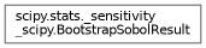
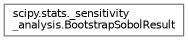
  digraph {
    rankdir=LR
-   n1 [color=grey40 fillcolor=white fontname=Helvetica fontsize=10 height=0.2 label="scipy.stats._sensitivity\l_scipy.BootstrapSobolResult" shape=box style=filled width=0.4]
+   n1 [color=grey40 fillcolor=white fontname=Helvetica fontsize=10 height=0.2 label="scipy.stats._sensitivity\l_analysis.BootstrapSobolResult" shape=box style=filled width=0.4]
  }
